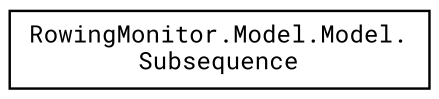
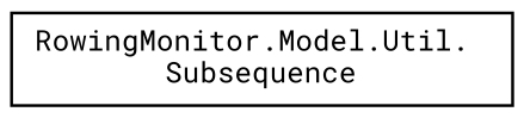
  digraph {
    rankdir=TB
    fontname="Roboto Mono"
-   n1 [color=black fillcolor=white fontname="Roboto Mono" fontsize=10 height=0.2 label="RowingMonitor.Model.Model.\lSubsequence" shape=record style=filled width=0.4]
+   n1 [color=black fillcolor=white fontname="Roboto Mono" fontsize=10 height=0.2 label="RowingMonitor.Model.Util.\lSubsequence" shape=record style=filled width=0.4]
  }
